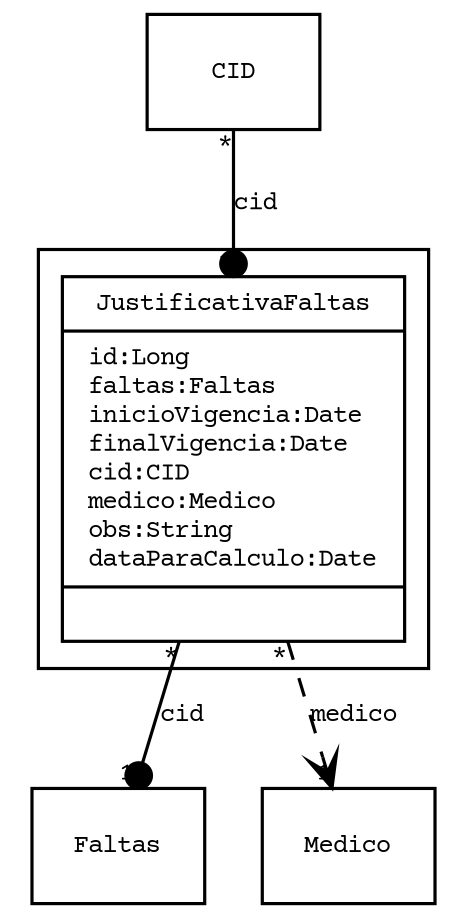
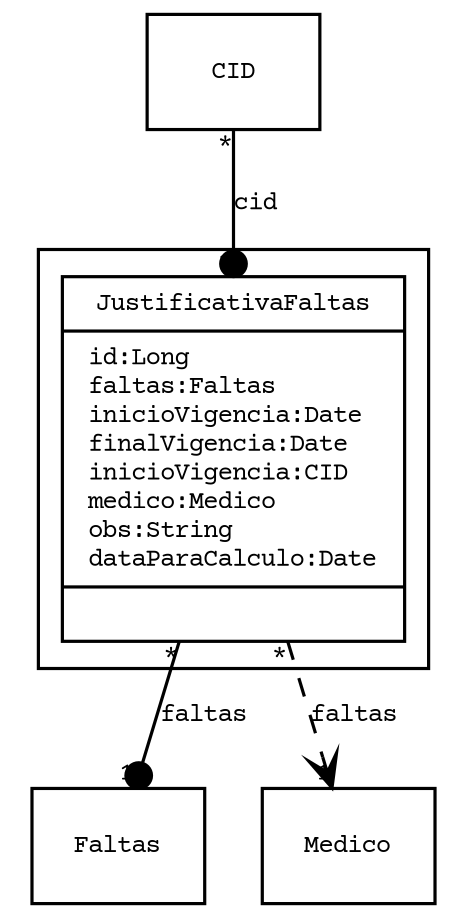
  digraph {
    fontname="Courier Prime"
    fontsize=8
    node [fontname="Courier Prime" fontsize=8 shape=record]
    edge [arrowhead=dot fontname="Courier Prime" fontsize=8 headlabel=1 style=solid taillabel="*"]
-   n1 [label="{JustificativaFaltas|id:Long\lfaltas:Faltas\linicioVigencia:Date\lfinalVigencia:Date\lcid:CID\lmedico:Medico\lobs:String\ldataParaCalculo:Date\l|\l}"]
+   n1 [label="{JustificativaFaltas|id:Long\lfaltas:Faltas\linicioVigencia:Date\lfinalVigencia:Date\linicioVigencia:CID\lmedico:Medico\lobs:String\ldataParaCalculo:Date\l|\l}"]
    Faltas
    Medico
    CID
    subgraph cluster_1 {
      n1
    }
-   n1 -> Faltas [label=cid]
-   n1 -> Medico [arrowhead=vee label=medico style=dashed]
+   n1 -> Faltas [label=faltas]
+   n1 -> Medico [arrowhead=vee label=faltas style=dashed]
    CID -> n1 [label=cid]
  }
